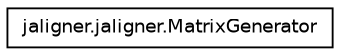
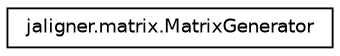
  digraph {
    rankdir=LR
-   n1 [color=black fillcolor=white fontname=Helvetica fontsize=10 height=0.2 label="jaligner.jaligner.MatrixGenerator" shape=record style=filled width=0.4]
+   n1 [color=black fillcolor=white fontname=Helvetica fontsize=10 height=0.2 label="jaligner.matrix.MatrixGenerator" shape=record style=filled width=0.4]
  }
